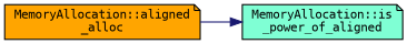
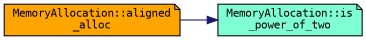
  digraph {
    rankdir=RL
    fontname="DejaVu Sans Mono"
    node [color=black fontname="DejaVu Sans Mono" fontsize=10 shape=note style=filled]
-   n1 [fillcolor=aquamarine fontcolor=black height=0.2 label="MemoryAllocation::is\l_power_of_aligned" width=0.4]
+   n1 [fillcolor=aquamarine fontcolor=black height=0.2 label="MemoryAllocation::is\l_power_of_two" width=0.4]
    n2 [fillcolor=orange height=0.2 label="MemoryAllocation::aligned\l_alloc" width=0.4]
    n1 -> n2 [color=midnightblue dir=back fontname="DejaVu Sans Mono" fontsize=10 labelfontname=Helvetica labelfontsize=10 style=solid]
  }
